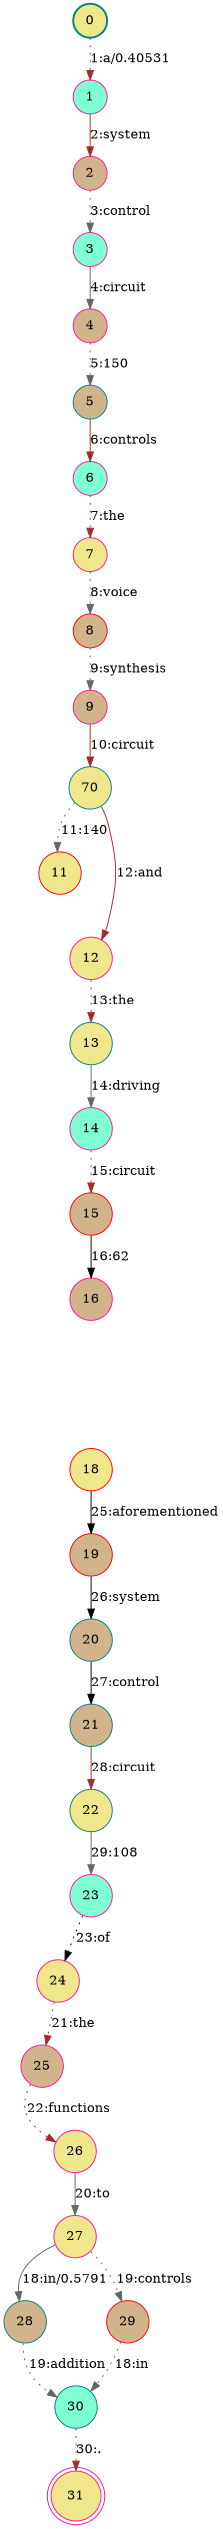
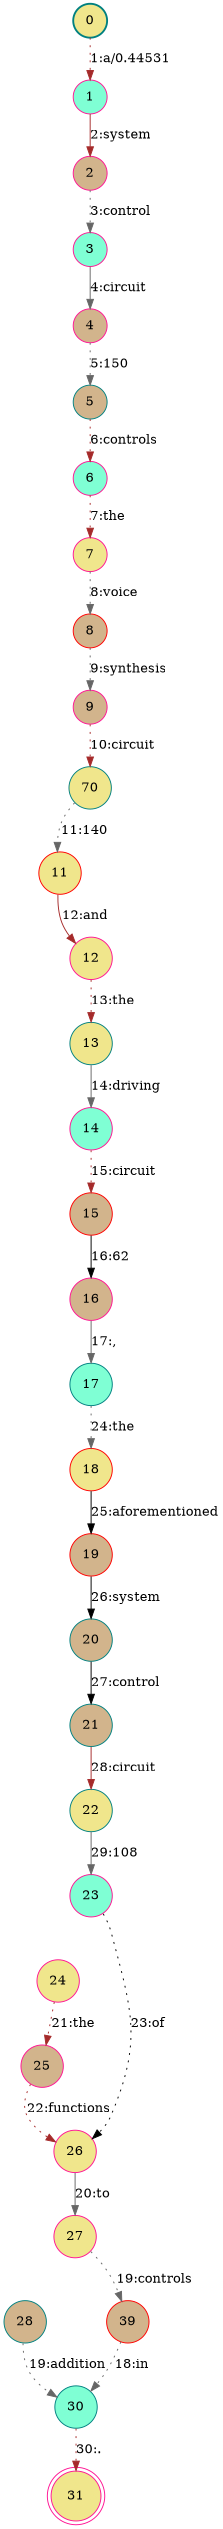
  digraph {
    nodesep=0.25
    rankdir=TB
    ranksep=0.4
    node [color=deeppink fillcolor=tan fontsize=14 shape=circle style="solid,filled"]
    edge [color=gray40 fontsize=14 style=dotted]
    n1 [color=teal fillcolor=khaki label=0 style="bold,filled"]
    n2 [fillcolor=aquamarine label=1]
    n3 [label=2]
    n4 [fillcolor=aquamarine label=3]
    n5 [label=4]
    n6 [color=teal label=5]
    n7 [fillcolor=aquamarine label=6]
    n8 [fillcolor=khaki label=7]
    n9 [color=red label=8]
    n10 [label=9]
    n11 [color=teal fillcolor=khaki label=70]
    n12 [color=red fillcolor=khaki label=11]
    n13 [fillcolor=khaki label=12]
    n14 [color=teal fillcolor=khaki label=13]
    n15 [fillcolor=aquamarine label=14]
    n16 [color=red label=15]
    n17 [label=16]
+   n18 [color=teal fillcolor=aquamarine label=17]
    n19 [color=red fillcolor=khaki label=18]
    n20 [color=red label=19]
    n21 [color=teal label=20]
    n22 [color=teal label=21]
    n23 [color=teal fillcolor=khaki label=22]
    n24 [fillcolor=aquamarine label=23]
    n25 [fillcolor=khaki label=24]
    n26 [label=25]
    n27 [fillcolor=khaki label=26]
    n28 [fillcolor=khaki label=27]
    n29 [color=teal label=28]
-   n30 [color=red label=29]
+   n30 [color=red label=39]
    n31 [color=teal fillcolor=aquamarine label=30]
    n32 [fillcolor=khaki label=31 shape=doublecircle]
-   n1 -> n2 [color=brown label="1:a/0.40531"]
+   n1 -> n2 [color=brown label="1:a/0.44531"]
    n2 -> n3 [color=brown label="2:system" style=solid]
    n3 -> n4 [label="3:control"]
    n4 -> n5 [label="4:circuit" style=solid]
    n5 -> n6 [label="5:150"]
-   n6 -> n7 [color=brown label="6:controls" style=solid]
+   n6 -> n7 [color=brown label="6:controls"]
    n7 -> n8 [color=brown label="7:the"]
    n8 -> n9 [label="8:voice"]
    n9 -> n10 [label="9:synthesis"]
-   n10 -> n11 [color=brown label="10:circuit" style=solid]
+   n10 -> n11 [color=brown label="10:circuit"]
    n11 -> n12 [label="11:140"]
-   n11 -> n13 [color=brown label="12:and" style=solid]
+   n12 -> n13 [color=brown label="12:and" style=solid]
    n13 -> n14 [color=brown label="13:the"]
    n14 -> n15 [label="14:driving" style=solid]
    n15 -> n16 [color=brown label="15:circuit"]
    n16 -> n17 [color=black label="16:62" style=solid]
+   n17 -> n18 [label="17:," style=solid]
+   n18 -> n19 [label="24:the"]
    n19 -> n20 [color=black label="25:aforementioned" style=solid]
    n20 -> n21 [color=black label="26:system" style=solid]
    n21 -> n22 [color=black label="27:control" style=solid]
    n22 -> n23 [color=brown label="28:circuit" style=solid]
    n23 -> n24 [label="29:108" style=solid]
-   n24 -> n25 [color=black label="23:of"]
+   n24 -> n27 [color=black label="23:of"]
    n25 -> n26 [color=brown label="21:the"]
    n26 -> n27 [color=brown label="22:functions"]
    n27 -> n28 [label="20:to" style=solid]
-   n28 -> n29 [label="18:in/0.5791" style=solid]
    n28 -> n30 [label="19:controls"]
    n29 -> n31 [label="19:addition"]
    n30 -> n31 [label="18:in"]
    n31 -> n32 [color=brown label="30:."]
  }
